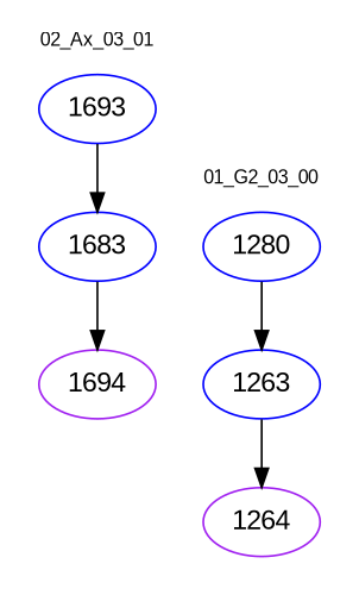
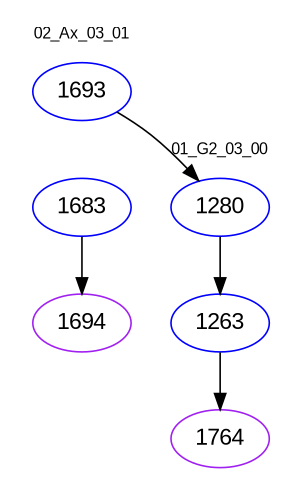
  digraph {
    fontname="Liberation Sans"
    node [color=blue fontname="Liberation Sans"]
    edge [color=black fontname="Liberation Sans"]
    n1 [label=1693]
    n2 [label=1683]
    n3 [color=purple label=1694]
    n4 [label=1280]
    n5 [label=1263]
-   n6 [color=purple label=1264]
+   n6 [color=purple label=1764]
    subgraph cluster_1 {
      color=white
      fontsize=10
      label="02_Ax_03_01"
      n1
      n2
      n3
    }
    subgraph cluster_2 {
      color=white
      fontsize=10
      label="01_G2_03_00"
      n4
      n5
      n6
    }
-   n1 -> n2
+   n1 -> n4
    n2 -> n3
    n4 -> n5
    n5 -> n6
  }
